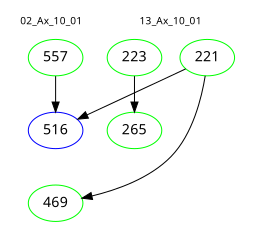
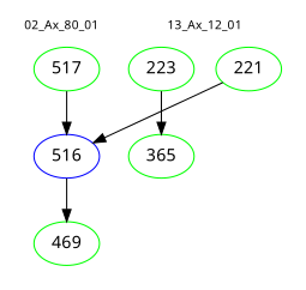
  digraph {
    fontname="Noto Sans"
    node [color=green fontname="Noto Sans"]
    edge [color=black fontname="Noto Sans"]
-   n1 [label=557]
+   n1 [label=517]
    n2 [color=blue label=516]
    n3 [label=469]
    n4 [label=221]
    n5 [label=223]
-   n6 [label=265]
+   n6 [label=365]
    subgraph cluster_1 {
      color=white
      fontsize=10
-     label="02_Ax_10_01"
+     label="02_Ax_80_01"
      n1
      n2
      n3
    }
    subgraph cluster_2 {
      color=white
      fontsize=10
-     label="13_Ax_10_01"
+     label="13_Ax_12_01"
      n4
      n5
      n6
    }
    n1 -> n2
-   n4 -> n3
+   n2 -> n3
    n4 -> n2
    n5 -> n6
  }
